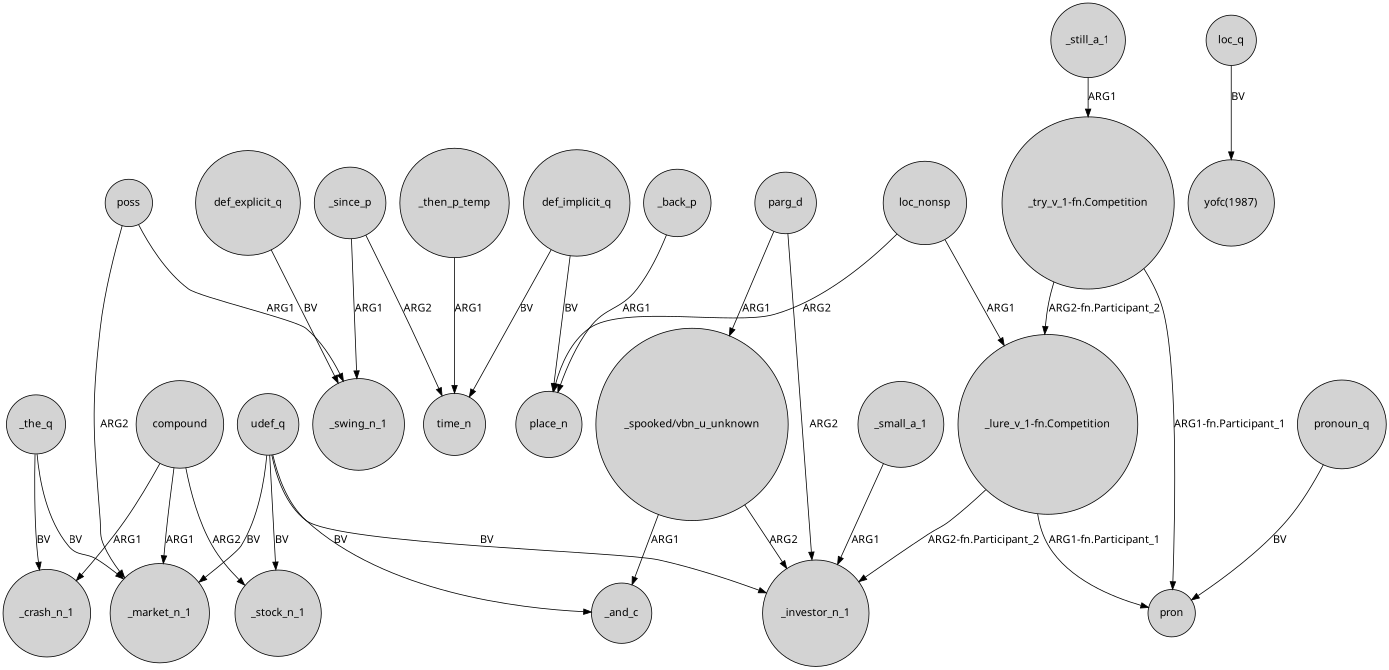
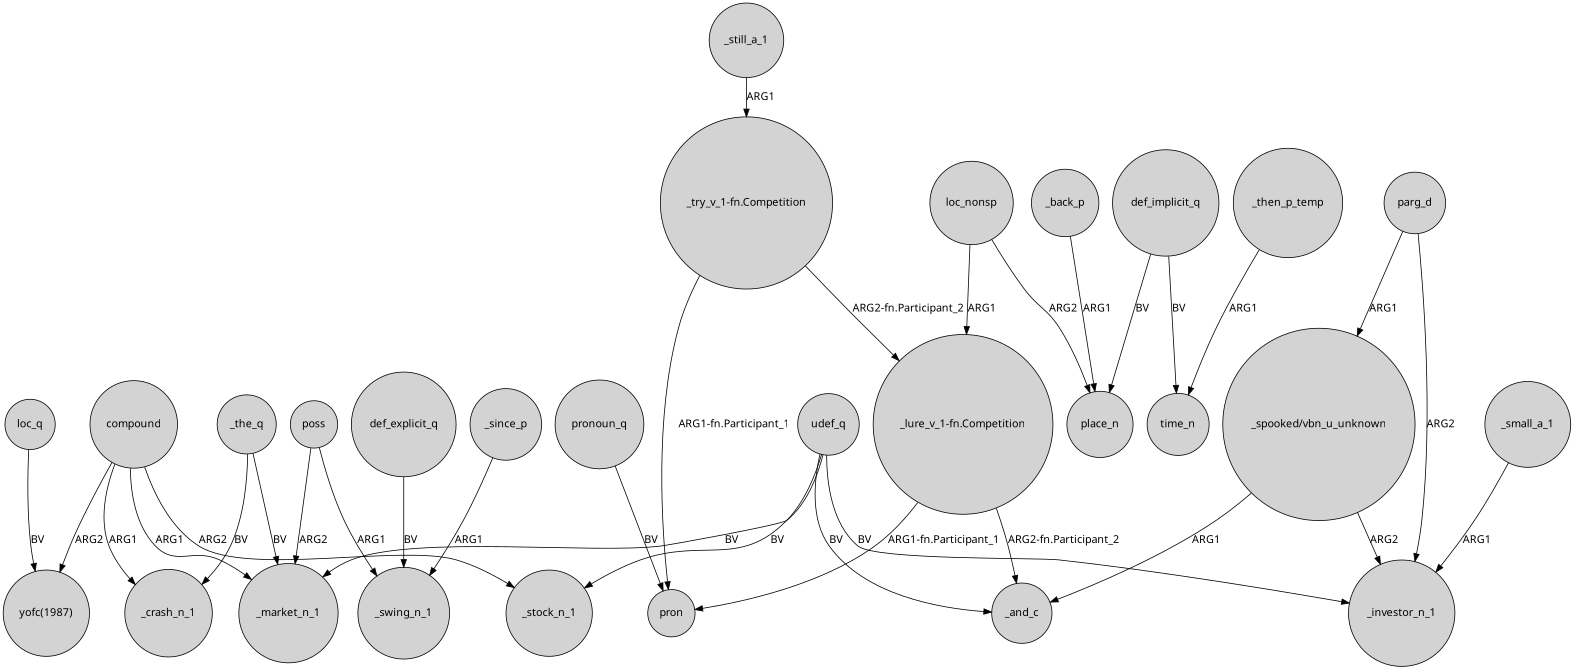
  digraph {
    fontname="Noto Sans"
    node [fontname="Noto Sans" shape=circle style=filled]
    edge [fontname="Noto Sans"]
    udef_q
    _market_n_1
    _and_c
    _stock_n_1
    _investor_n_1
    compound
    "yofc(1987)"
    _crash_n_1
    def_implicit_q
    place_n
    time_n
    "_lure_v_1-fn.Competition"
    pron
    "_try_v_1-fn.Competition"
    "_spooked/vbn_u_unknown"
    _then_p_temp
    def_explicit_q
    _swing_n_1
    _the_q
    pronoun_q
    _small_a_1
    _back_p
    n23 [label=loc_q]
    parg_d
    _since_p
    _still_a_1
    loc_nonsp
    poss
    udef_q -> _market_n_1 [label=BV]
    udef_q -> _and_c [label=BV]
    udef_q -> _stock_n_1 [label=BV]
    udef_q -> _investor_n_1 [label=BV]
    compound -> _market_n_1 [label=ARG1]
    compound -> _stock_n_1 [label=ARG2]
+   compound -> "yofc(1987)" [label=ARG2]
    compound -> _crash_n_1 [label=ARG1]
    def_implicit_q -> place_n [label=BV]
    def_implicit_q -> time_n [label=BV]
-   "_lure_v_1-fn.Competition" -> _investor_n_1 [label="ARG2-fn.Participant_2"]
+   "_lure_v_1-fn.Competition" -> _and_c [label="ARG2-fn.Participant_2"]
    "_lure_v_1-fn.Competition" -> pron [label="ARG1-fn.Participant_1"]
    "_try_v_1-fn.Competition" -> "_lure_v_1-fn.Competition" [label="ARG2-fn.Participant_2"]
    "_try_v_1-fn.Competition" -> pron [label="ARG1-fn.Participant_1"]
    "_spooked/vbn_u_unknown" -> _and_c [label=ARG1]
    "_spooked/vbn_u_unknown" -> _investor_n_1 [label=ARG2]
    _then_p_temp -> time_n [label=ARG1]
    def_explicit_q -> _swing_n_1 [label=BV]
    _the_q -> _market_n_1 [label=BV]
    _the_q -> _crash_n_1 [label=BV]
    pronoun_q -> pron [label=BV]
    _small_a_1 -> _investor_n_1 [label=ARG1]
    _back_p -> place_n [label=ARG1]
    n23 -> "yofc(1987)" [label=BV]
    parg_d -> _investor_n_1 [label=ARG2]
    parg_d -> "_spooked/vbn_u_unknown" [label=ARG1]
-   _since_p -> time_n [label=ARG2]
    _since_p -> _swing_n_1 [label=ARG1]
    _still_a_1 -> "_try_v_1-fn.Competition" [label=ARG1]
    loc_nonsp -> place_n [label=ARG2]
    loc_nonsp -> "_lure_v_1-fn.Competition" [label=ARG1]
    poss -> _market_n_1 [label=ARG2]
    poss -> _swing_n_1 [label=ARG1]
  }
